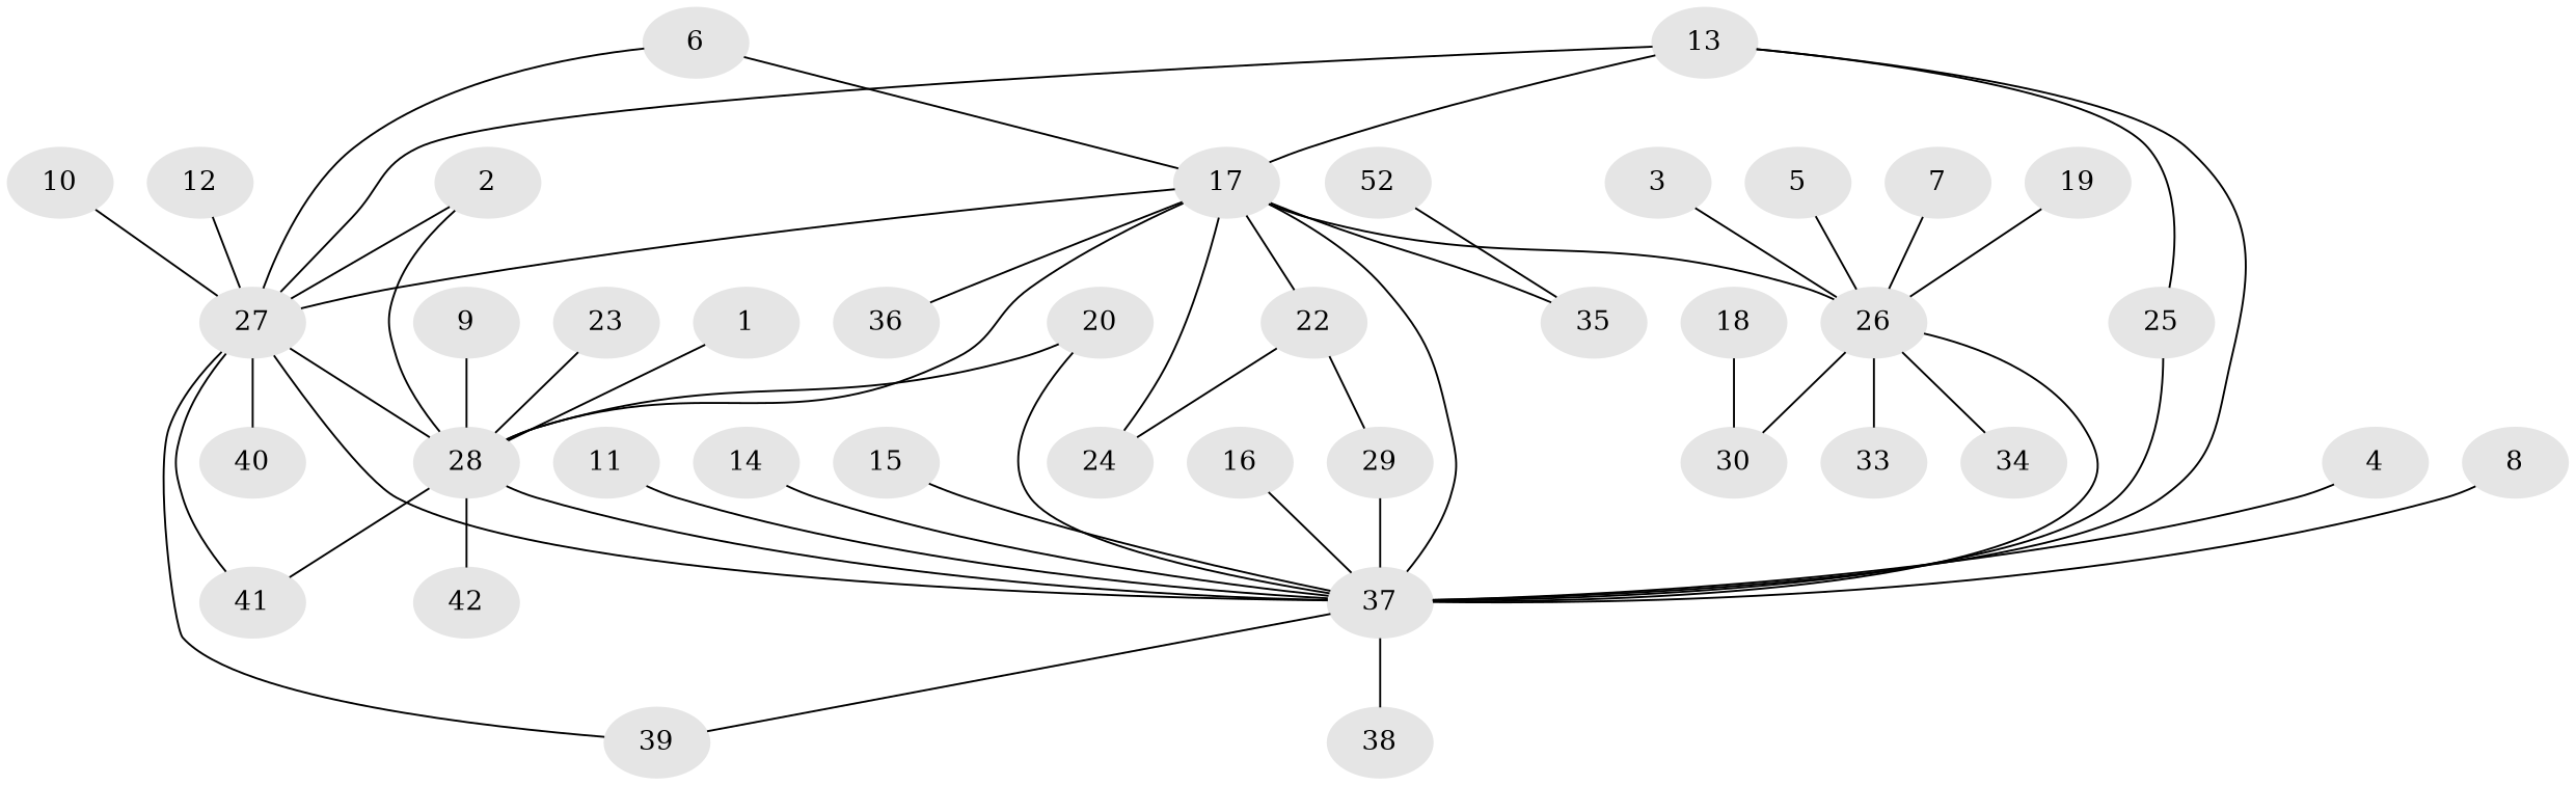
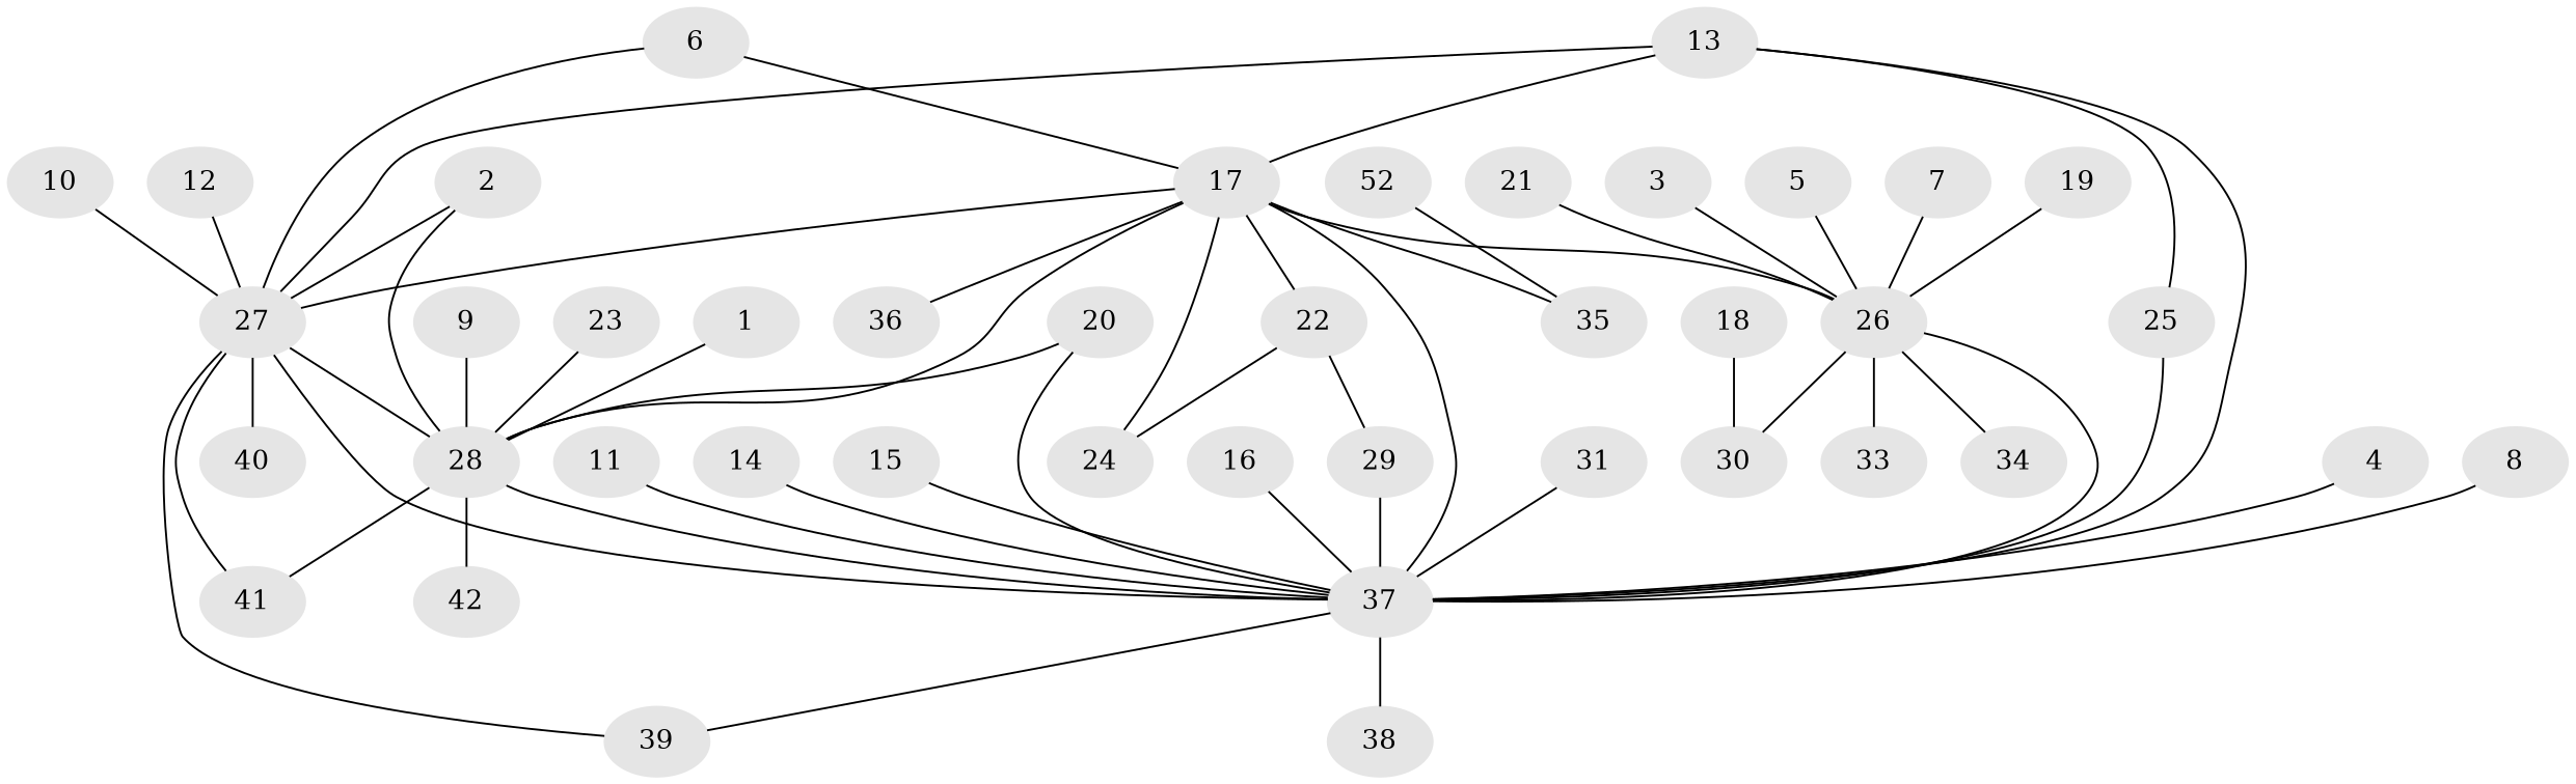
  graph {
    node [color=gray90 style=filled]
    edge [weight=1.0]
    1
    28
    37
    41
    42
    2
    27
    39
    40
    3
    26
    30
    33
    34
    4
    38
    5
    6
    17
    22
    24
    35
    36
    7
    8
    9
    10
    11
    12
    13
    25
    14
    15
    16
    29
    18
    19
    20
+   21
    23
+   31
    n42 [label=52]
    1 -- 28
    28 -- 37
    28 -- 41
    28 -- 42
    37 -- 39
    37 -- 38
    2 -- 28
    2 -- 27
    27 -- 28
    27 -- 37
    27 -- 41
    27 -- 39
    27 -- 40
    3 -- 26
    26 -- 37
    26 -- 30
    26 -- 33
    26 -- 34
    4 -- 37
    5 -- 26
    6 -- 27
    6 -- 17
    17 -- 28 [weight=2.0]
    17 -- 37 [weight=3.0]
    17 -- 27
    17 -- 26
    17 -- 22
    17 -- 24 [weight=2.0]
    17 -- 35
    17 -- 36
    22 -- 24
    22 -- 29
    7 -- 26
    8 -- 37
    9 -- 28
    10 -- 27
    11 -- 37
    12 -- 27
    13 -- 37
    13 -- 27
    13 -- 17
    13 -- 25
    25 -- 37
    14 -- 37
    15 -- 37
    16 -- 37
    29 -- 37 [weight=2.0]
    18 -- 30
    19 -- 26
    20 -- 28
    20 -- 37
+   21 -- 26
    23 -- 28
+   31 -- 37
    n42 -- 35
  }
